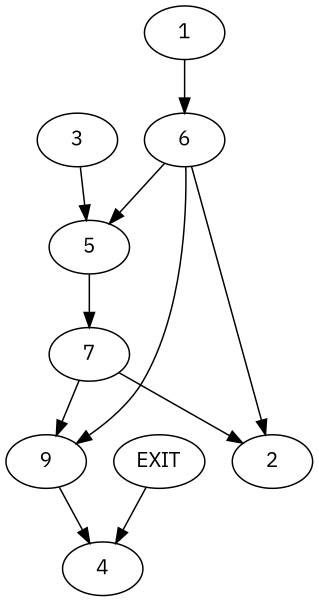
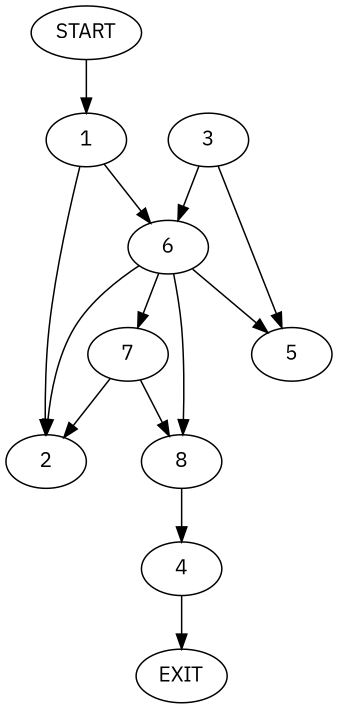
  digraph {
    fontname="IBM Plex Sans"
    node [fontname="IBM Plex Sans"]
    edge [fontname="IBM Plex Sans"]
+   n1 [label=START]
    1
    2
    6
    n5 [label=EXIT]
    3
    5
    4
    7
-   8 [label=9]
+   8
+   n1 -> 1
+   1 -> 2
    1 -> 6
    6 -> 2
    6 -> 5
    6 -> 8
+   3 -> 6
    3 -> 5
-   5 -> 7
-   n5 -> 4
+   6 -> 7
+   4 -> n5
    7 -> 2
    7 -> 8
    8 -> 4
  }
